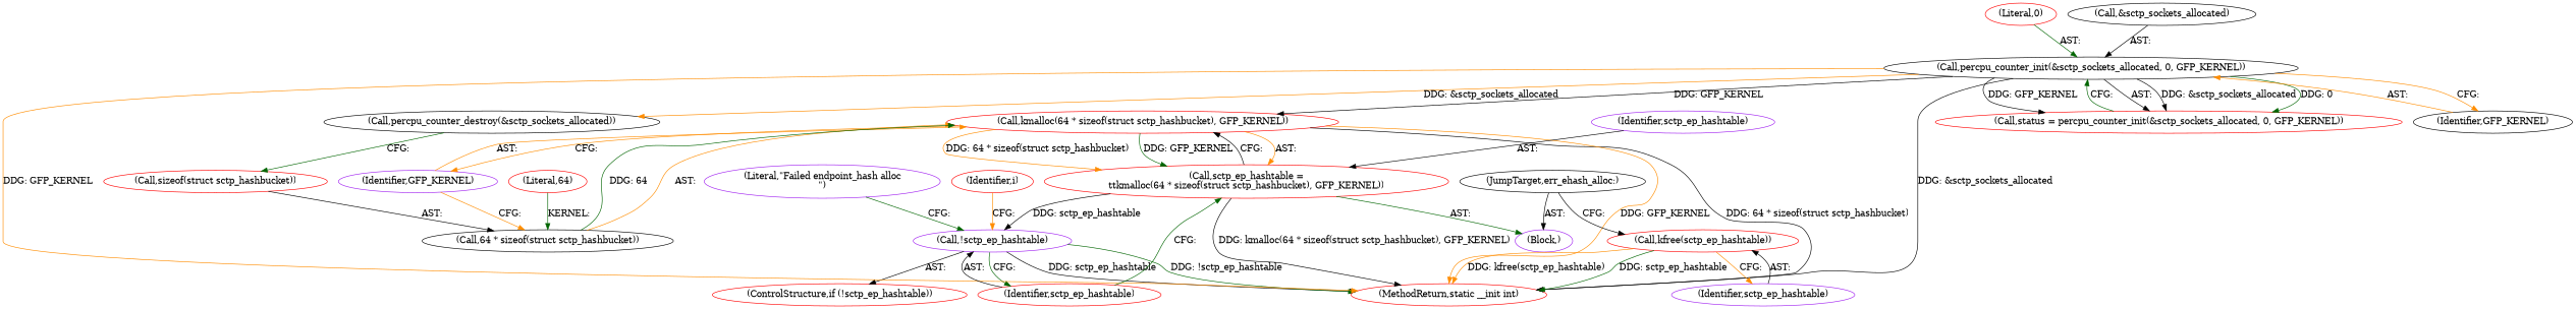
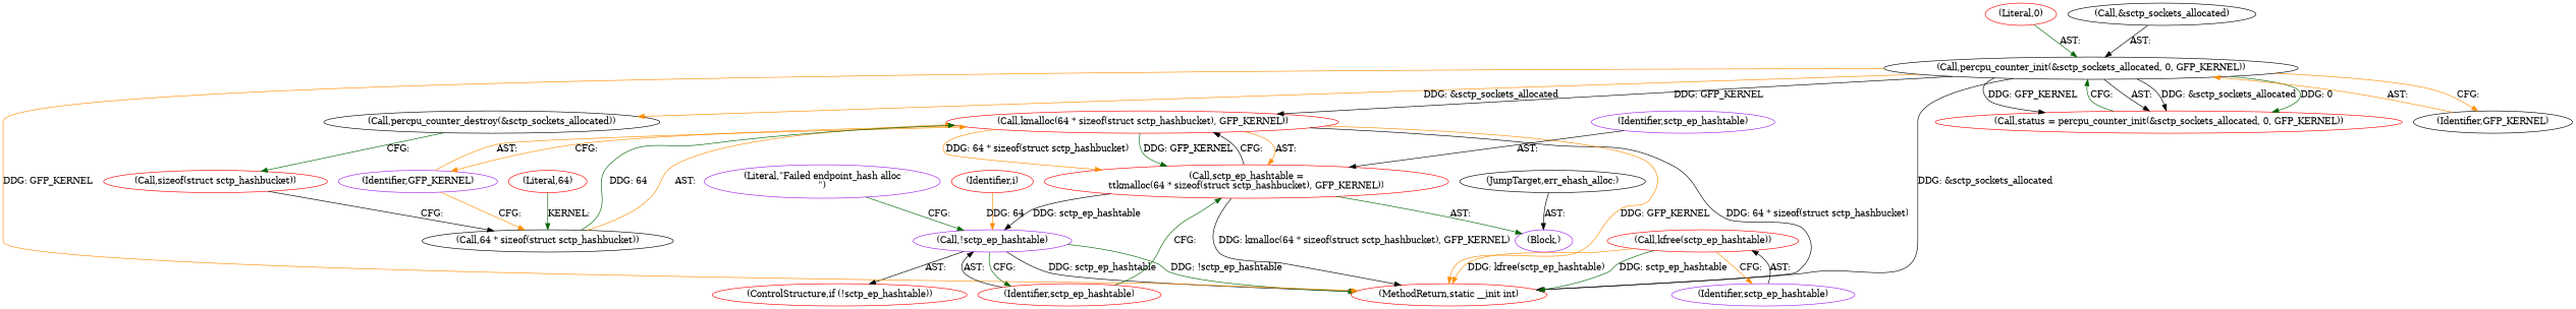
  digraph {
    node [color=red]
    edge [color=black]
    n1 [label="(Call,kmalloc(64 * sizeof(struct sctp_hashbucket), GFP_KERNEL))"]
    n2 [label="(Call,sctp_ep_hashtable =\n\t\tkmalloc(64 * sizeof(struct sctp_hashbucket), GFP_KERNEL))"]
    n3 [color=purple label="(Identifier,GFP_KERNEL)"]
    n4 [label="(MethodReturn,static __init int)"]
    n5 [color=purple label="(Call,!sctp_ep_hashtable)"]
    n6 [color=purple label="(Block,)"]
    n7 [color=black label="(Call,64 * sizeof(struct sctp_hashbucket))"]
    n8 [label="(Call,sizeof(struct sctp_hashbucket))"]
    n9 [color=black label="(Call,percpu_counter_init(&sctp_sockets_allocated, 0, GFP_KERNEL))"]
    n10 [color=black label="(Call,percpu_counter_destroy(&sctp_sockets_allocated))"]
    n11 [label="(Call,status = percpu_counter_init(&sctp_sockets_allocated, 0, GFP_KERNEL))"]
    n12 [color=black label="(Identifier,GFP_KERNEL)"]
    n13 [label="(Identifier,sctp_ep_hashtable)"]
    n14 [label="(ControlStructure,if (!sctp_ep_hashtable))"]
    n15 [label="(Call,kfree(sctp_ep_hashtable))"]
    n16 [color=purple label="(Identifier,sctp_ep_hashtable)"]
    n17 [label="(Literal,64)"]
    n18 [label="(Literal,0)"]
    n19 [color=purple label="(Literal,\"Failed endpoint_hash alloc\n\")"]
    n20 [color=black label="(Call,&sctp_sockets_allocated)"]
    n21 [label="(Identifier,i)"]
    n22 [color=black label="(JumpTarget,err_ehash_alloc:)"]
    n23 [color=purple label="(Identifier,sctp_ep_hashtable)"]
    n1 -> n2 [color=darkorange label="AST: "]
    n1 -> n2 [color=darkorange label="DDG: 64 * sizeof(struct sctp_hashbucket)"]
    n1 -> n2 [color=darkgreen label="DDG: GFP_KERNEL"]
    n1 -> n3 [color=darkorange label="CFG: "]
    n1 -> n4 [label="DDG: 64 * sizeof(struct sctp_hashbucket)"]
    n1 -> n4 [color=darkorange label="DDG: GFP_KERNEL"]
    n2 -> n1 [label="CFG: "]
    n2 -> n4 [label="DDG: kmalloc(64 * sizeof(struct sctp_hashbucket), GFP_KERNEL)"]
    n2 -> n5 [label="DDG: sctp_ep_hashtable"]
    n2 -> n6 [color=darkgreen label="AST: "]
    n3 -> n1 [color=darkorange label="AST: "]
    n3 -> n7 [color=darkorange label="CFG: "]
    n5 -> n4 [label="DDG: sctp_ep_hashtable"]
    n5 -> n4 [color=darkgreen label="DDG: !sctp_ep_hashtable"]
    n5 -> n13 [color=darkgreen label="CFG: "]
    n5 -> n14 [label="AST: "]
    n7 -> n1 [color=darkorange label="AST: "]
    n7 -> n1 [color=darkgreen label="DDG: 64"]
-   n8 -> n7 [label="AST: "]
+   n8 -> n7 [label="CFG: "]
    n9 -> n1 [label="DDG: GFP_KERNEL"]
    n9 -> n4 [label="DDG: &sctp_sockets_allocated"]
    n9 -> n4 [color=darkorange label="DDG: GFP_KERNEL"]
    n9 -> n10 [color=darkorange label="DDG: &sctp_sockets_allocated"]
    n9 -> n11 [label="AST: "]
    n9 -> n11 [label="DDG: &sctp_sockets_allocated"]
    n9 -> n11 [color=darkgreen label="DDG: 0"]
    n9 -> n11 [label="DDG: GFP_KERNEL"]
    n9 -> n12 [color=darkorange label="CFG: "]
    n10 -> n8 [color=darkgreen label="CFG: "]
    n11 -> n9 [color=darkgreen label="CFG: "]
    n12 -> n9 [color=darkorange label="AST: "]
    n13 -> n2 [color=darkgreen label="CFG: "]
    n13 -> n5 [label="AST: "]
    n15 -> n4 [color=darkgreen label="DDG: sctp_ep_hashtable"]
    n15 -> n4 [color=darkorange label="DDG: kfree(sctp_ep_hashtable)"]
    n15 -> n16 [color=darkorange label="CFG: "]
    n16 -> n15 [label="AST: "]
    n17 -> n7 [color=darkgreen label="KERNEL: "]
    n18 -> n9 [color=darkgreen label="AST: "]
    n19 -> n5 [color=darkgreen label="CFG: "]
    n20 -> n9 [label="AST: "]
-   n21 -> n5 [color=darkorange label="CFG: "]
+   n21 -> n5 [color=darkorange label="DDG: 64"]
    n22 -> n6 [label="AST: "]
-   n22 -> n15 [label="CFG: "]
    n23 -> n2 [label="AST: "]
  }
